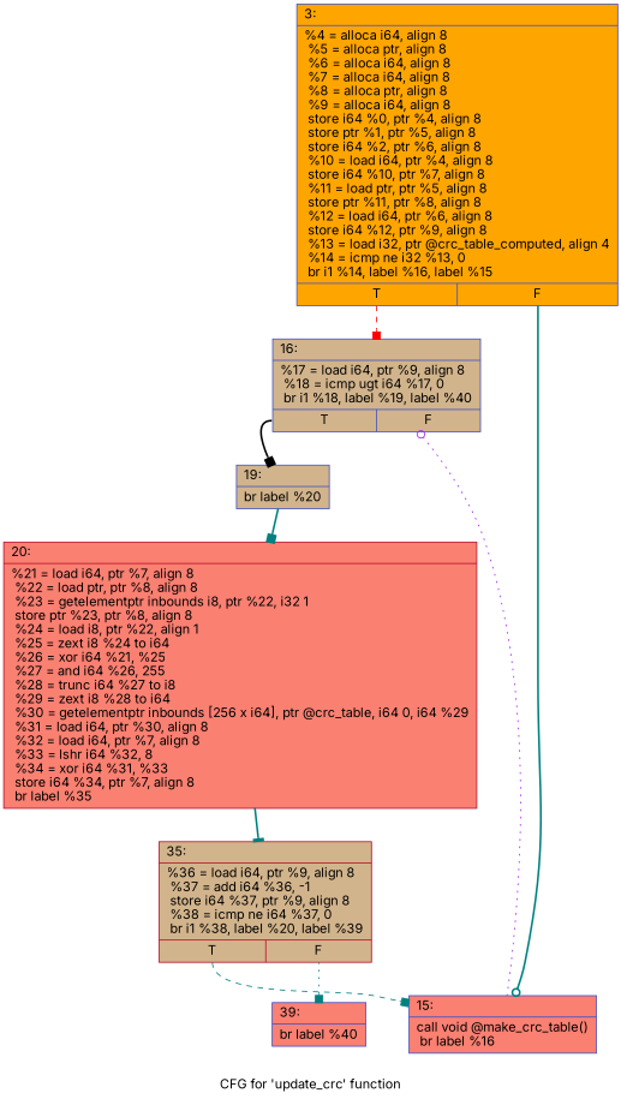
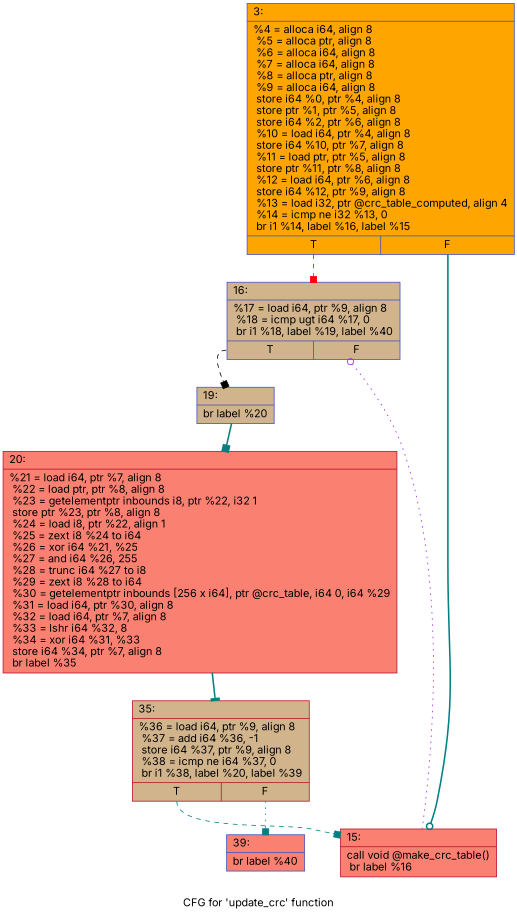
  digraph {
    fontname=Inter
    label="CFG for 'update_crc' function"
    node [color="#3d50c3ff" fillcolor=tan fontname=Inter shape=record style=filled]
    edge [arrowhead=box color=teal fontname=Inter style=dashed]
    n1 [fillcolor=orange label="{3:\l|  %4 = alloca i64, align 8\l  %5 = alloca ptr, align 8\l  %6 = alloca i64, align 8\l  %7 = alloca i64, align 8\l  %8 = alloca ptr, align 8\l  %9 = alloca i64, align 8\l  store i64 %0, ptr %4, align 8\l  store ptr %1, ptr %5, align 8\l  store i64 %2, ptr %6, align 8\l  %10 = load i64, ptr %4, align 8\l  store i64 %10, ptr %7, align 8\l  %11 = load ptr, ptr %5, align 8\l  store ptr %11, ptr %8, align 8\l  %12 = load i64, ptr %6, align 8\l  store i64 %12, ptr %9, align 8\l  %13 = load i32, ptr @crc_table_computed, align 4\l  %14 = icmp ne i32 %13, 0\l  br i1 %14, label %16, label %15\l|{<s0>T|<s1>F}}"]
    n2 [label="{16:\l|  %17 = load i64, ptr %9, align 8\l  %18 = icmp ugt i64 %17, 0\l  br i1 %18, label %19, label %40\l|{<s0>T|<s1>F}}"]
-   n3 [fillcolor=salmon label="{15:\l|  call void @make_crc_table()\l  br label %16\l}"]
+   n3 [color="#b70d28ff" fillcolor=salmon label="{15:\l|  call void @make_crc_table()\l  br label %16\l}"]
    n4 [label="{19:\l|  br label %20\l}"]
    n5 [color="#b70d28ff" fillcolor=salmon label="{20:\l|  %21 = load i64, ptr %7, align 8\l  %22 = load ptr, ptr %8, align 8\l  %23 = getelementptr inbounds i8, ptr %22, i32 1\l  store ptr %23, ptr %8, align 8\l  %24 = load i8, ptr %22, align 1\l  %25 = zext i8 %24 to i64\l  %26 = xor i64 %21, %25\l  %27 = and i64 %26, 255\l  %28 = trunc i64 %27 to i8\l  %29 = zext i8 %28 to i64\l  %30 = getelementptr inbounds [256 x i64], ptr @crc_table, i64 0, i64 %29\l  %31 = load i64, ptr %30, align 8\l  %32 = load i64, ptr %7, align 8\l  %33 = lshr i64 %32, 8\l  %34 = xor i64 %31, %33\l  store i64 %34, ptr %7, align 8\l  br label %35\l}"]
    n6 [color="#b70d28ff" label="{35:\l|  %36 = load i64, ptr %9, align 8\l  %37 = add i64 %36, -1\l  store i64 %37, ptr %9, align 8\l  %38 = icmp ne i64 %37, 0\l  br i1 %38, label %20, label %39\l|{<s0>T|<s1>F}}"]
    n7 [fillcolor=salmon label="{39:\l|  br label %40\l}"]
    n1 -> n2 [color=red tailport=s0]
    n1 -> n3 [arrowhead=odot style=bold tailport=s1]
-   n2 -> n4 [color=black style=bold tailport=s0]
+   n2 -> n4 [color=black tailport=s0]
    n3 -> n2 [arrowhead=odot color=purple style=dotted]
    n4 -> n5 [style=bold]
    n5 -> n6 [arrowhead=tee style=bold]
    n6 -> n3 [tailport=s0]
    n6 -> n7 [style=dotted tailport=s1]
  }
